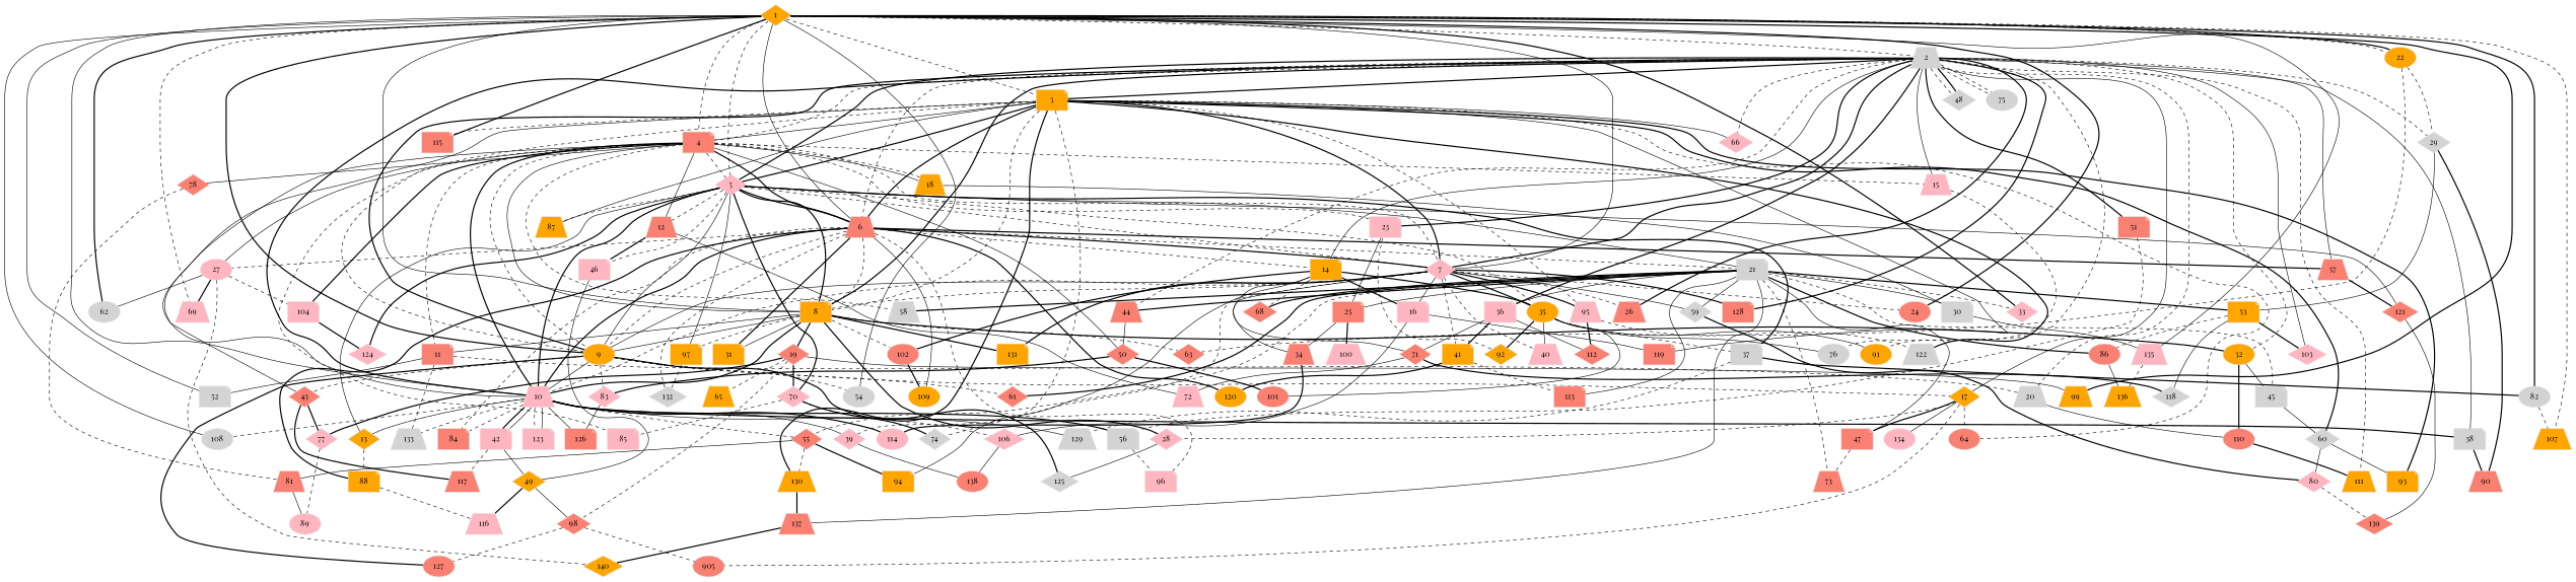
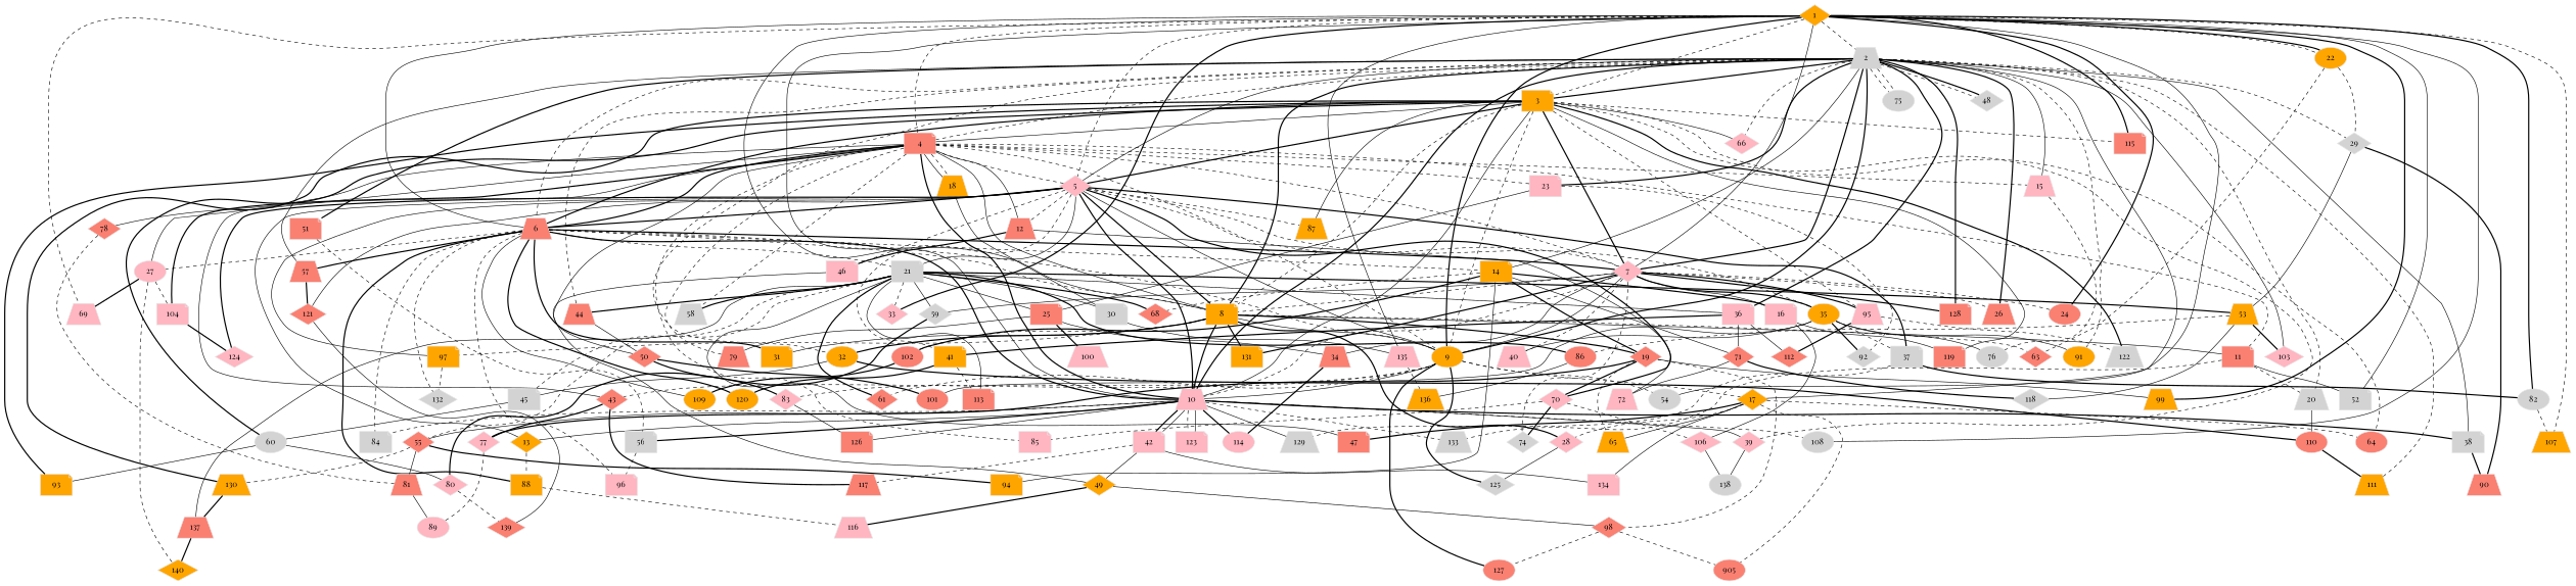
  graph {
    fontname="Playfair Display"
    node [color=gray90 fillcolor=salmon fontname="Playfair Display" shape=diamond style=filled]
    edge [fontname="Playfair Display" style=dashed]
    1 [fillcolor=orange]
    2 [fillcolor=lightgrey shape=trapezium]
    3 [fillcolor=orange shape=note]
    4 [shape=note]
    5 [fillcolor=lightpink]
    6 [shape=trapezium]
    7 [fillcolor=lightpink]
    8 [fillcolor=orange shape=note]
    9 [fillcolor=orange shape=ellipse]
    10 [fillcolor=lightpink shape=trapezium]
    22 [fillcolor=orange shape=ellipse]
    24 [shape=ellipse]
    33 [fillcolor=lightpink]
    52 [fillcolor=lightgrey shape=note]
    54 [fillcolor=lightgrey shape=ellipse]
-   62 [fillcolor=lightgrey shape=ellipse]
    69 [fillcolor=lightpink shape=trapezium]
    82 [fillcolor=lightgrey shape=ellipse]
    99 [fillcolor=orange shape=trapezium]
    107 [fillcolor=orange shape=trapezium]
    108 [fillcolor=lightgrey shape=ellipse]
    115 [shape=note]
    135 [fillcolor=lightpink shape=trapezium]
    14 [fillcolor=orange shape=note]
    15 [fillcolor=lightpink shape=trapezium]
    17 [fillcolor=orange]
    20 [fillcolor=lightgrey shape=trapezium]
    23 [fillcolor=lightpink shape=note]
    26 [shape=trapezium]
    29 [fillcolor=lightgrey]
    32 [fillcolor=orange shape=ellipse]
    36 [fillcolor=lightpink shape=note]
    38 [fillcolor=lightgrey shape=note]
    44 [shape=trapezium]
    48 [fillcolor=lightgrey]
    51 [shape=note]
    57 [shape=trapezium]
    66 [fillcolor=lightpink]
    75 [fillcolor=lightgrey shape=ellipse]
    91 [fillcolor=orange shape=ellipse]
    103 [fillcolor=lightpink]
    111 [fillcolor=orange shape=trapezium]
    128 [shape=note]
    39 [fillcolor=lightpink]
-   60 [fillcolor=lightgrey]
+   60 [fillcolor=lightgrey shape=ellipse]
    64 [shape=ellipse]
    87 [fillcolor=orange shape=trapezium]
    93 [fillcolor=orange shape=note]
    95 [fillcolor=lightpink shape=trapezium]
    119 [shape=note]
    122 [fillcolor=lightgrey shape=trapezium]
    130 [fillcolor=orange shape=trapezium]
    11 [shape=note]
    12 [shape=trapezium]
    18 [fillcolor=orange shape=trapezium]
    27 [fillcolor=lightpink shape=ellipse]
    43
    50
    58 [fillcolor=lightgrey shape=trapezium]
    78
+   79 [shape=trapezium]
    85 [fillcolor=lightpink shape=note]
    104 [fillcolor=lightpink shape=note]
    13 [fillcolor=orange]
    21 [fillcolor=lightgrey shape=note]
    35 [fillcolor=orange shape=ellipse]
    37 [fillcolor=lightgrey shape=note]
    41 [fillcolor=orange shape=note]
    46 [fillcolor=lightpink shape=note]
    70 [fillcolor=lightpink]
    97 [fillcolor=orange shape=note]
    121
    124 [fillcolor=lightpink]
    31 [fillcolor=orange shape=note]
-   84 [shape=note]
+   84 [fillcolor=lightgrey shape=note]
    88 [fillcolor=orange shape=note]
    96 [fillcolor=lightpink shape=note]
    109 [fillcolor=orange shape=ellipse]
    120 [fillcolor=orange shape=ellipse]
    132 [fillcolor=lightgrey]
    16 [fillcolor=lightpink shape=note]
    34 [shape=trapezium]
    40 [fillcolor=lightpink shape=trapezium]
    59 [fillcolor=lightgrey]
    74 [fillcolor=lightgrey]
    131 [fillcolor=orange shape=note]
    19
    28 [fillcolor=lightpink]
    63
    102 [shape=ellipse]
    61
    83 [fillcolor=lightpink]
    125 [fillcolor=lightgrey]
    127 [shape=ellipse]
    42 [fillcolor=lightpink shape=note]
    55
    56 [fillcolor=lightgrey shape=note]
    114 [fillcolor=lightpink shape=ellipse]
    123 [fillcolor=lightpink shape=note]
    126 [shape=note]
    129 [fillcolor=lightgrey shape=trapezium]
    133 [fillcolor=lightgrey shape=trapezium]
    136 [fillcolor=orange shape=trapezium]
    68
    71
    94 [fillcolor=orange shape=note]
    76 [fillcolor=lightgrey shape=ellipse]
    47 [shape=note]
    65 [fillcolor=orange shape=trapezium]
    n110 [label=905 shape=ellipse]
-   134 [fillcolor=lightpink shape=ellipse]
+   134 [fillcolor=lightpink shape=note]
    110 [shape=ellipse]
    25 [shape=note]
-   92 [fillcolor=orange]
-   53 [fillcolor=orange shape=note]
+   92 [fillcolor=lightgrey]
+   53 [fillcolor=orange shape=trapezium]
    90 [shape=trapezium]
    45 [fillcolor=lightgrey shape=note]
    112
-   138 [shape=ellipse]
+   138 [fillcolor=lightgrey shape=ellipse]
    80 [fillcolor=lightpink]
    137 [shape=trapezium]
    72 [fillcolor=lightpink shape=trapezium]
    30 [fillcolor=lightgrey shape=note]
    140 [fillcolor=orange]
    77 [fillcolor=lightpink]
    117 [shape=trapezium]
    101 [shape=ellipse]
    81 [shape=trapezium]
-   73 [shape=trapezium]
    86 [shape=ellipse]
    113 [shape=note]
    49 [fillcolor=orange]
    106 [fillcolor=lightpink]
    139
    116 [fillcolor=lightpink shape=trapezium]
    98
    118 [fillcolor=lightgrey]
    89 [fillcolor=lightpink shape=ellipse]
    100 [fillcolor=lightpink shape=trapezium]
    1 -- 2
    1 -- 3
    1 -- 4
    1 -- 5
    1 -- 6 [style=solid]
    1 -- 7 [style=solid]
    1 -- 8 [style=solid]
    1 -- 9 [style=bold]
    1 -- 10 [style=solid]
    1 -- 22
    1 -- 22 [style=bold]
    1 -- 24 [style=bold]
    1 -- 33 [style=bold]
    1 -- 52 [style=solid]
    1 -- 54 [style=solid]
-   1 -- 62 [style=bold]
    1 -- 69
    1 -- 82 [style=bold]
    1 -- 99 [style=bold]
    1 -- 107
    1 -- 108 [style=solid]
    1 -- 115 [style=bold]
    1 -- 135 [style=solid]
    2 -- 3 [style=bold]
    2 -- 4
-   2 -- 5 [style=bold]
+   2 -- 5 [style=solid]
    2 -- 6
    2 -- 7 [style=bold]
    2 -- 8 [style=bold]
    2 -- 9 [style=bold]
    2 -- 10 [style=bold]
    2 -- 14 [style=solid]
    2 -- 15 [style=solid]
    2 -- 17 [style=solid]
    2 -- 20
    2 -- 23 [style=bold]
    2 -- 26 [style=bold]
    2 -- 29
    2 -- 32
    2 -- 36 [style=bold]
    2 -- 38 [style=solid]
    2 -- 44
    2 -- 48
    2 -- 48 [style=bold]
    2 -- 51 [style=bold]
    2 -- 57 [style=solid]
    2 -- 66
    2 -- 75
    2 -- 75
    2 -- 91
    2 -- 103 [style=solid]
    2 -- 111
    2 -- 128 [style=bold]
    3 -- 4 [style=solid]
    3 -- 5 [style=bold]
    3 -- 6 [style=bold]
    3 -- 7 [style=bold]
    3 -- 8
    3 -- 9
    3 -- 10 [style=solid]
    3 -- 115
    3 -- 66 [style=solid]
    3 -- 39
    3 -- 60 [style=bold]
    3 -- 64
    3 -- 87 [style=solid]
    3 -- 93 [style=bold]
    3 -- 95
    3 -- 119 [style=solid]
    3 -- 122 [style=bold]
    3 -- 130 [style=bold]
    4 -- 5
    4 -- 6 [style=bold]
    4 -- 7
    4 -- 8 [style=solid]
    4 -- 9
    4 -- 10 [style=bold]
    4 -- 15
    4 -- 23
    4 -- 11
    4 -- 12 [style=solid]
    4 -- 18 [style=solid]
    4 -- 18
    4 -- 27 [style=solid]
    4 -- 43 [style=solid]
    4 -- 50 [style=solid]
    4 -- 58
    4 -- 78 [style=solid]
+   4 -- 79
    4 -- 85
    4 -- 104 [style=bold]
    5 -- 6 [style=bold]
    5 -- 7
    5 -- 8 [style=bold]
    5 -- 9 [style=solid]
    5 -- 10 [style=bold]
    5 -- 87
    5 -- 12
    5 -- 13 [style=solid]
    5 -- 21 [style=solid]
    5 -- 35
    5 -- 37 [style=bold]
-   7 -- 41
+   5 -- 41
    5 -- 46
    5 -- 70 [style=bold]
    5 -- 97 [style=solid]
    5 -- 121 [style=solid]
    5 -- 124 [style=bold]
    6 -- 7 [style=bold]
    6 -- 8
    6 -- 9
    6 -- 10 [style=bold]
    6 -- 14
    6 -- 57 [style=bold]
    6 -- 27
    6 -- 21
    6 -- 31 [style=bold]
    6 -- 84
    6 -- 88 [style=bold]
    6 -- 96
    6 -- 109 [style=solid]
    6 -- 120 [style=bold]
    6 -- 132
    7 -- 8
    7 -- 9 [style=solid]
    7 -- 10
    7 -- 24
    7 -- 26
    7 -- 128 [style=bold]
    7 -- 95 [style=bold]
    7 -- 35 [style=bold]
    7 -- 16 [style=solid]
    7 -- 34 [style=solid]
    7 -- 40
    7 -- 59 [style=solid]
    7 -- 74
    7 -- 131 [style=bold]
    8 -- 9 [style=solid]
    8 -- 10 [style=bold]
    8 -- 32 [style=bold]
    8 -- 11 [style=solid]
    8 -- 97
    8 -- 31 [style=solid]
    8 -- 131 [style=bold]
    8 -- 19 [style=bold]
    8 -- 28 [style=bold]
    8 -- 63
    8 -- 102
    9 -- 10 [style=solid]
    9 -- 54
    9 -- 17
    9 -- 43
    9 -- 61
    9 -- 83
    9 -- 125 [style=bold]
    9 -- 127 [style=bold]
    10 -- 108
    10 -- 38 [style=bold]
    10 -- 39 [style=solid]
    10 -- 13 [style=solid]
    10 -- 84
    10 -- 42 [style=bold]
    10 -- 42 [style=solid]
-   10 -- 55
+   10 -- 55 [style=solid]
    10 -- 56 [style=bold]
    10 -- 114 [style=bold]
    10 -- 123
    10 -- 123 [style=solid]
    10 -- 126 [style=solid]
    10 -- 129 [style=solid]
    10 -- 133
    22 -- 29
    22 -- 63
    82 -- 107
    135 -- 136
    14 -- 16 [style=bold]
-   14 -- 35 [style=bold]
+   14 -- 19 [style=bold]
    14 -- 102 [style=bold]
    14 -- 68
    14 -- 71 [style=solid]
    14 -- 94 [style=solid]
    15 -- 76
    17 -- 64
    17 -- 28
    17 -- 47 [style=bold]
+   17 -- 65 [style=solid]
    17 -- n110
    17 -- 134 [style=solid]
    20 -- 110 [style=solid]
    23 -- 25 [style=solid]
    23 -- 92
    29 -- 53 [style=solid]
    29 -- 90 [style=bold]
    32 -- 110 [style=bold]
    32 -- 45 [style=solid]
    36 -- 41 [style=bold]
    36 -- 71 [style=solid]
    36 -- 112 [style=solid]
    38 -- 90 [style=bold]
    44 -- 50 [style=solid]
    51 -- 56
    57 -- 121 [style=bold]
    39 -- 138 [style=solid]
    60 -- 93 [style=solid]
    60 -- 80 [style=solid]
    95 -- 122
    95 -- 112 [style=bold]
    130 -- 137 [style=bold]
    11 -- 52 [style=solid]
    11 -- 20
    11 -- 133
    12 -- 46 [style=bold]
    12 -- 72 [style=solid]
    18 -- 30 [style=solid]
-   27 -- 62 [style=solid]
    27 -- 69 [style=bold]
    27 -- 104
    27 -- 140
    43 -- 77 [style=bold]
    43 -- 117 [style=bold]
    50 -- 83 [style=bold]
    50 -- 101 [style=bold]
    78 -- 81
    104 -- 124 [style=bold]
    13 -- 88
    21 -- 33
    21 -- 36 [style=solid]
    21 -- 44 [style=bold]
    21 -- 58 [style=bold]
    21 -- 59 [style=solid]
    21 -- 61 [style=bold]
    21 -- 55
    21 -- 68 [style=bold]
    21 -- 47 [style=solid]
    21 -- 25 [style=solid]
    21 -- 53 [style=bold]
    21 -- 45
    21 -- 137 [style=solid]
    21 -- 30 [style=solid]
-   21 -- 73
    21 -- 86 [style=bold]
    21 -- 113 [style=solid]
    35 -- 91 [style=solid]
    35 -- 37
    35 -- 40 [style=solid]
    35 -- 76 [style=solid]
    35 -- 92 [style=bold]
    35 -- 101 [style=solid]
    37 -- 82 [style=bold]
    37 -- 129
    41 -- 120 [style=bold]
    41 -- 113
    46 -- 49 [style=solid]
    70 -- 85
    70 -- 74 [style=bold]
    70 -- 106
    97 -- 132
    121 -- 139 [style=solid]
    88 -- 116
    16 -- 119 [style=solid]
    16 -- 106 [style=solid]
    34 -- 114 [style=bold]
    59 -- 80 [style=bold]
    19 -- 99 [style=solid]
    19 -- 70 [style=bold]
    19 -- 65
    19 -- 77 [style=bold]
    19 -- 98
    28 -- 125 [style=solid]
    102 -- 109 [style=bold]
    83 -- 126 [style=solid]
+   42 -- 134 [style=solid]
    42 -- 117
    42 -- 49 [style=solid]
    55 -- 130
    55 -- 94 [style=bold]
    55 -- 81 [style=solid]
    56 -- 96
    71 -- 72 [style=solid]
    71 -- 118 [style=bold]
-   47 -- 73
    110 -- 111 [style=bold]
+   25 -- 79 [style=solid]
    25 -- 34 [style=solid]
    25 -- 100 [style=bold]
    53 -- 103 [style=bold]
    53 -- 86
    53 -- 118 [style=solid]
    45 -- 60 [style=solid]
    80 -- 139
    137 -- 140 [style=bold]
    30 -- 135 [style=solid]
    77 -- 89
    81 -- 89 [style=solid]
    86 -- 136 [style=solid]
    49 -- 116 [style=bold]
    49 -- 98 [style=solid]
    106 -- 138 [style=solid]
    98 -- 127
    98 -- n110
  }
